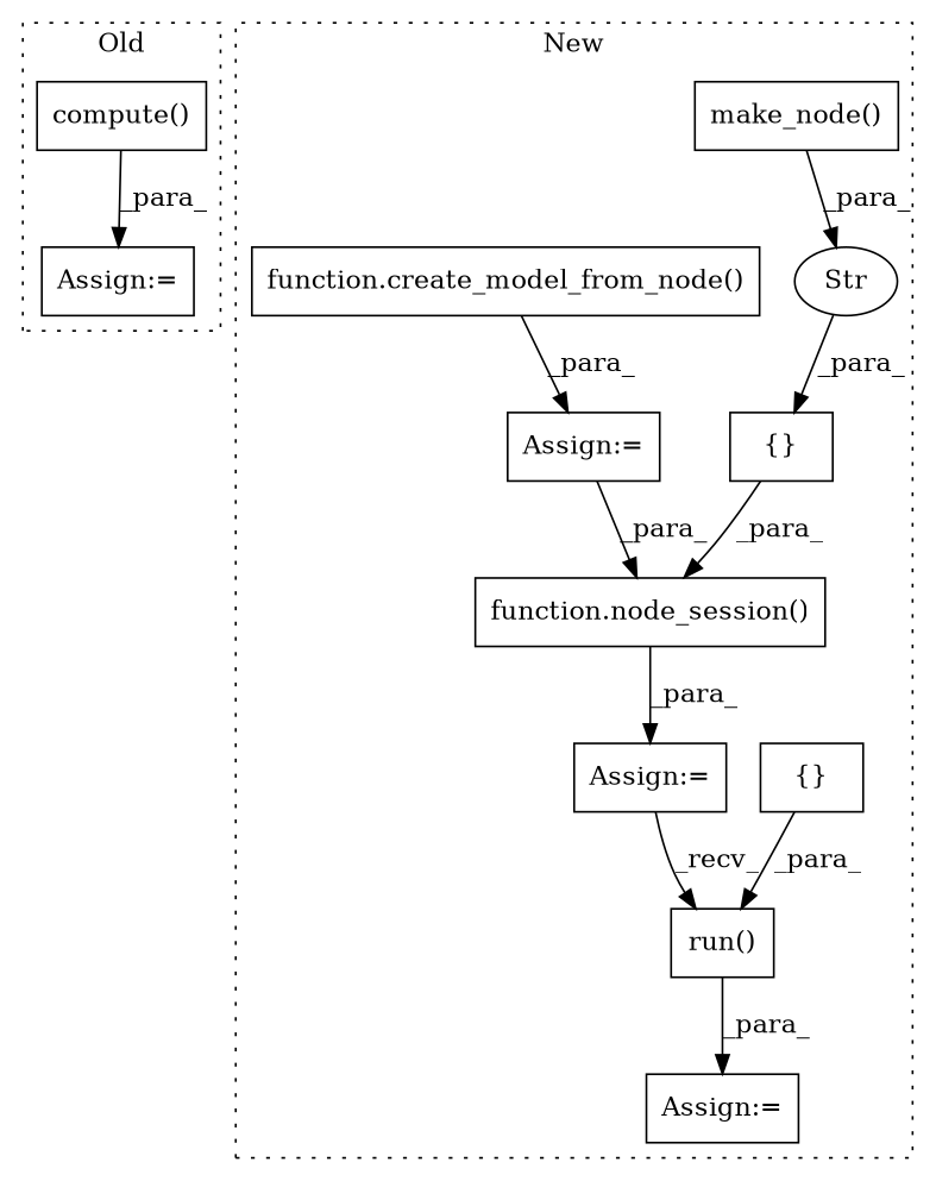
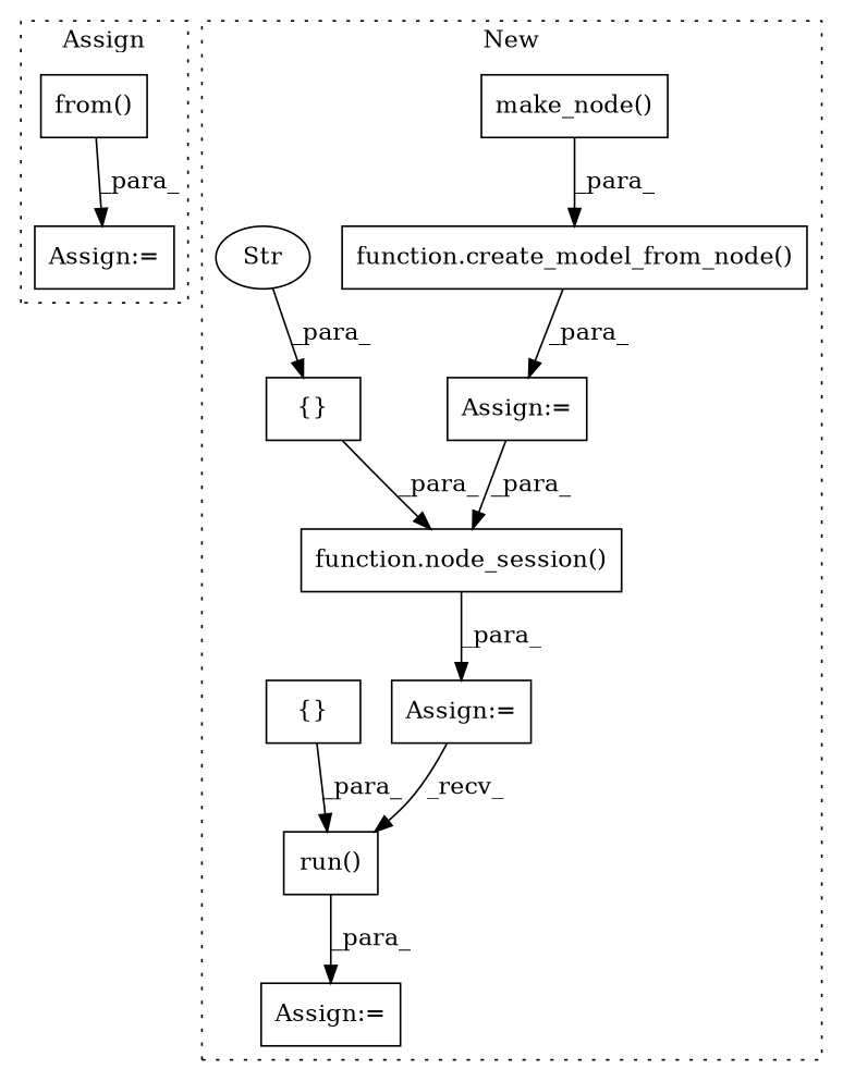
  digraph {
    node [a=75 l=3 shape=box]
-   n1 [l="14,1" label="compute()" s="4882,4905"]
+   n1 [l="14,1" label="from()" s="4882,4905"]
    n2 [a=68 label="Assign:=" s=4879]
    n3 [l="12,1" label="run()" s="12091,12129"]
    n4 [l="17,138" label="make_node()" s="11124,11148"]
    n5 [a=59 l="1,0" label="{}" s="11394,11417"]
    n6 [a=66 l=22 label=Str s=11395 shape=ellipse]
    n7 [a=95 l="1,1" label="{}" s="12109,12128"]
    n8 [a=68 label="Assign:=" s=11300]
    n9 [a=68 label="Assign:=" s=11370]
    n10 [l="14,1" label="function.node_session()" s="11373,11418"]
    n11 [l="23,1" label="function.create_model_from_node()" s="11303,11353"]
    n12 [a=68 label="Assign:=" s=12088]
    subgraph cluster_1 {
-     label=Old
+     label=Assign
      style=dotted
      n1
      n2
    }
    subgraph cluster_2 {
      label=New
      style=dotted
      n3
      n4
      n5
      n6
      n7
      n8
      n9
      n10
      n11
      n12
    }
    n1 -> n2 [label=_para_]
    n3 -> n12 [label=_para_]
-   n4 -> n6 [label=_para_]
+   n4 -> n11 [label=_para_]
    n5 -> n10 [label=_para_]
    n6 -> n5 [label=_para_]
    n7 -> n3 [label=_para_]
    n8 -> n10 [label=_para_]
    n9 -> n3 [label=_recv_]
    n10 -> n9 [label=_para_]
    n11 -> n8 [label=_para_]
  }
